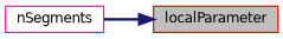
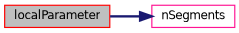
  digraph {
    rankdir=LR
    node [fontname=Helvetica fontsize=10 shape=record]
    n1 [color=red fillcolor=grey75 fontcolor=black height=0.2 label=localParameter style=filled width=0.4]
    n2 [color=deeppink height=0.2 label=nSegments width=0.4]
-   n2 -> n1 [color=midnightblue fontname=Helvetica fontsize=10 labelfontname=Helvetica labelfontsize=10 style=bold]
+   n1 -> n2 [color=midnightblue fontname=Helvetica fontsize=10 labelfontname=Helvetica labelfontsize=10 style=bold]
  }
